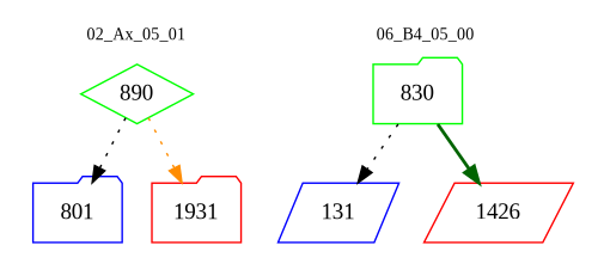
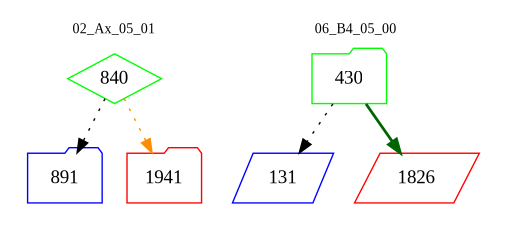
  digraph {
    fontname="Liberation Serif"
    node [color=green fontname="Liberation Serif" shape=folder]
    edge [color=black fontname="Liberation Serif" style=dotted]
-   n1 [label=890 shape=diamond]
-   n2 [color=blue label=801]
-   n3 [color=red label=1931]
-   n4 [label=830]
+   n1 [label=840 shape=diamond]
+   n2 [color=blue label=891]
+   n3 [color=red label=1941]
+   n4 [label=430]
    n5 [color=blue label=131 shape=parallelogram]
-   n6 [color=red label=1426 shape=parallelogram]
+   n6 [color=red label=1826 shape=parallelogram]
    subgraph cluster_1 {
      color=white
      fontsize=10
      label="02_Ax_05_01"
      n1
      n2
      n3
    }
    subgraph cluster_2 {
      color=white
      fontsize=10
      label="06_B4_05_00"
      n4
      n5
      n6
    }
    n1 -> n2
    n1 -> n3 [color=darkorange]
    n4 -> n5
    n4 -> n6 [color=darkgreen style=bold]
  }
